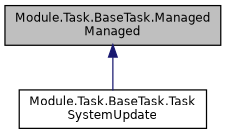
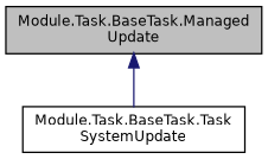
  digraph {
    rankdir=TB
    node [color=black fontname=Helvetica fontsize=10 shape=record style=filled]
-   n1 [fillcolor=grey75 fontcolor=black height=0.2 label="Module.Task.BaseTask.Managed\lManaged" width=0.4]
+   n1 [fillcolor=grey75 fontcolor=black height=0.2 label="Module.Task.BaseTask.Managed\lUpdate" width=0.4]
    n2 [fillcolor=white height=0.2 label="Module.Task.BaseTask.Task\lSystemUpdate" width=0.4]
    n1 -> n2 [color=midnightblue dir=back fontname=Helvetica fontsize=10 labelfontname=Helvetica labelfontsize=10 style=solid]
  }
